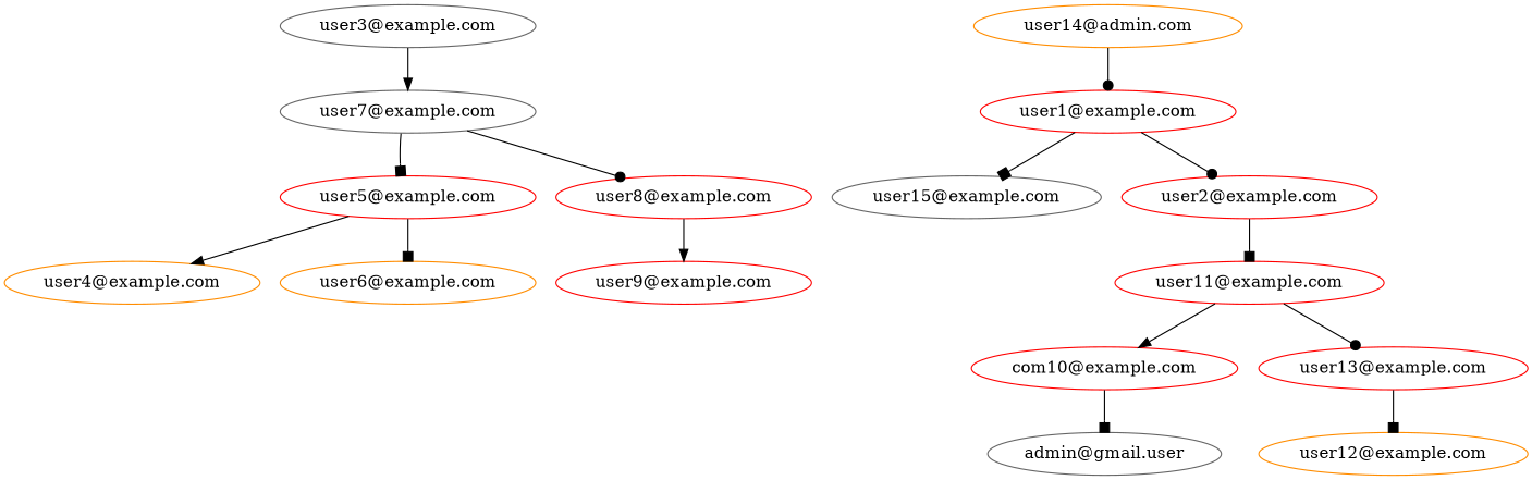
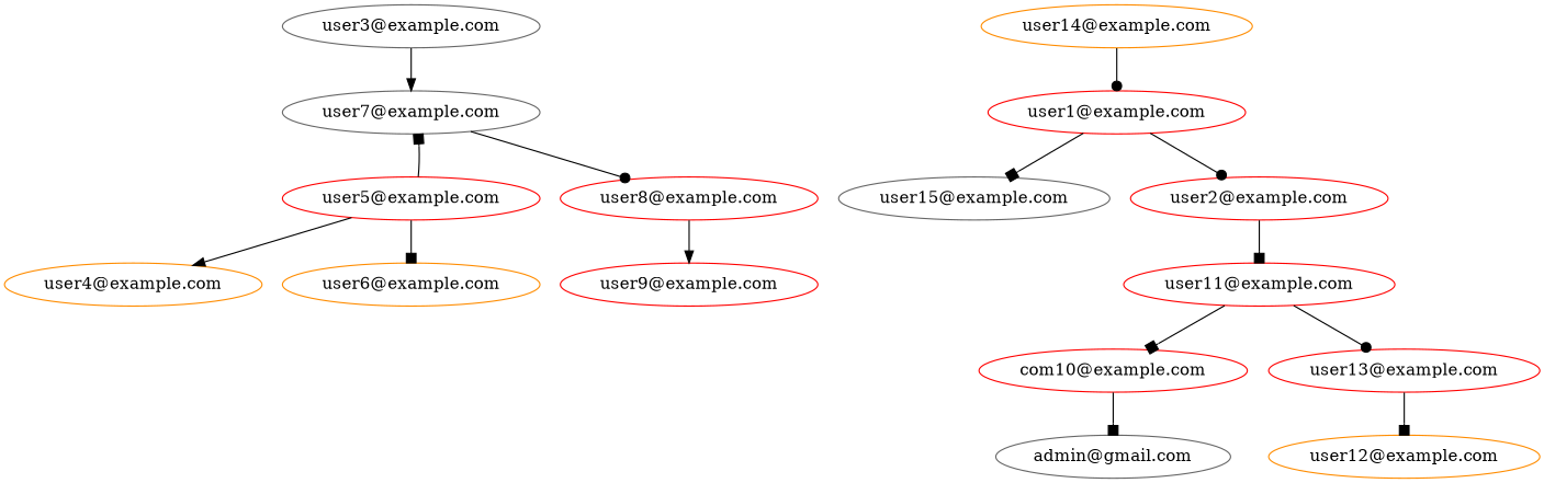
  digraph {
    node [color=red]
    edge [arrowhead=box]
    n1 [color=gray40 label="user3@example.com"]
    n2 [color=gray40 label="user7@example.com"]
-   n3 [color=darkorange label="user14@admin.com"]
+   n3 [color=darkorange label="user14@example.com"]
    n4 [label="user1@example.com"]
    n5 [label="user5@example.com"]
    n6 [label="user8@example.com"]
    n7 [label="user11@example.com"]
    n8 [label="com10@example.com"]
    n9 [label="user13@example.com"]
    n10 [color=gray40 label="user15@example.com"]
    n11 [label="user2@example.com"]
-   n12 [color=gray40 label="admin@gmail.user"]
+   n12 [color=gray40 label="admin@gmail.com"]
    n13 [color=darkorange label="user12@example.com"]
    n14 [color=darkorange label="user4@example.com"]
    n15 [color=darkorange label="user6@example.com"]
    n16 [label="user9@example.com"]
    n1 -> n2 [arrowhead=normal]
-   n2 -> n5
+   n5 -> n2
    n2 -> n6 [arrowhead=dot]
    n3 -> n4 [arrowhead=dot]
    n4 -> n10
    n4 -> n11 [arrowhead=dot]
    n5 -> n14 [arrowhead=normal]
    n5 -> n15
    n6 -> n16 [arrowhead=normal]
-   n7 -> n8 [arrowhead=normal]
+   n7 -> n8
    n7 -> n9 [arrowhead=dot]
    n8 -> n12
    n9 -> n13
    n11 -> n7
  }
